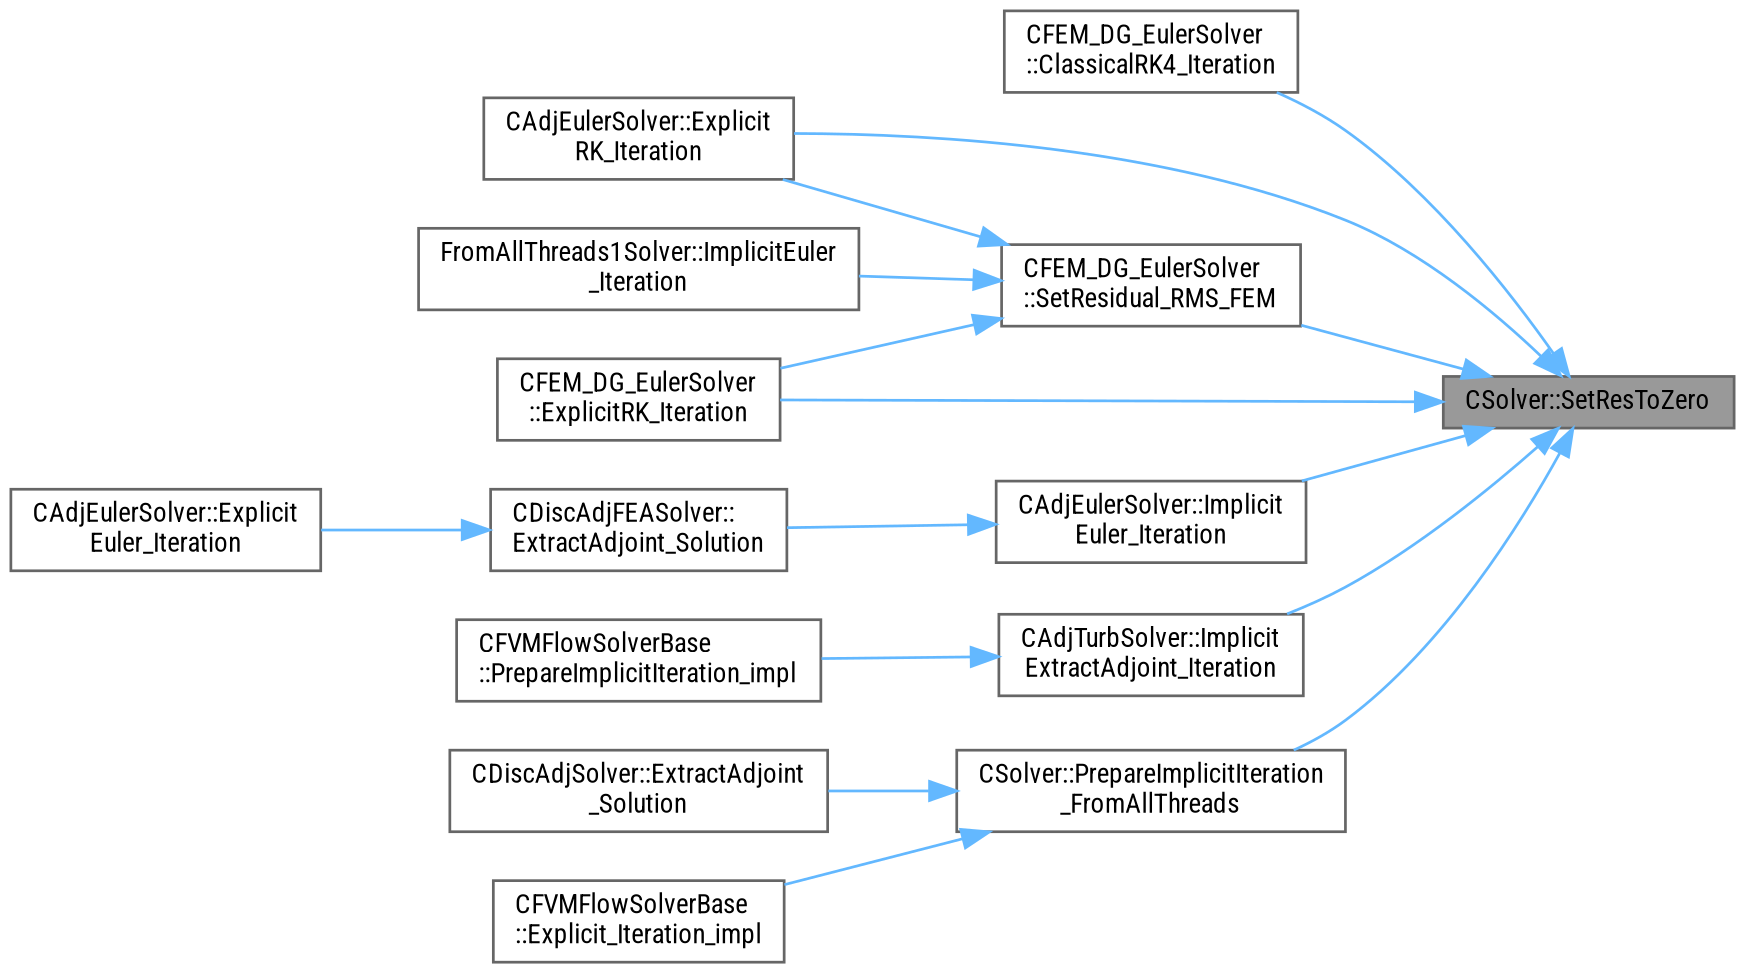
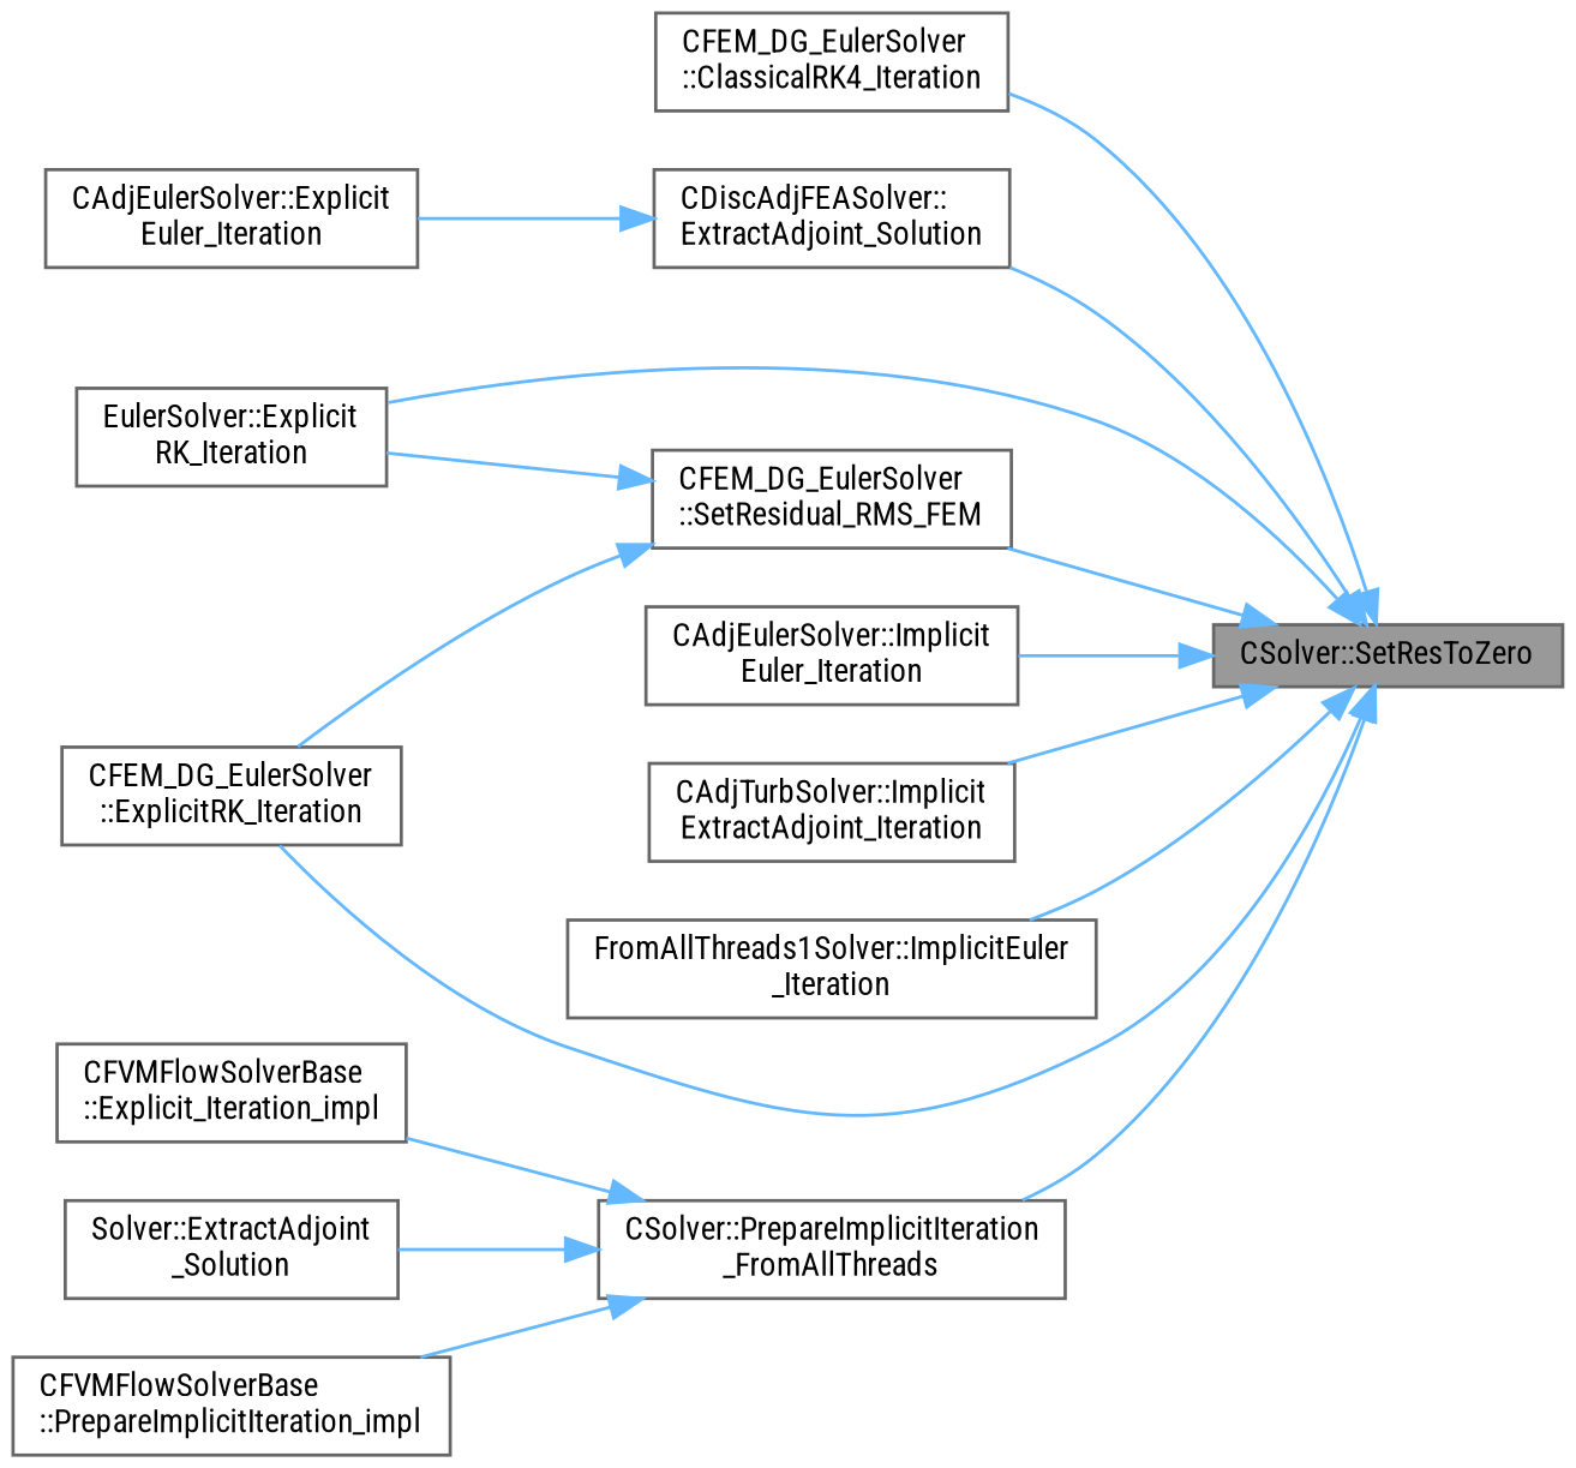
  digraph {
    fontname="Roboto Condensed"
    rankdir=RL
    node [color=grey40 fillcolor=white fontname="Roboto Condensed" fontsize=10 shape=box style=filled]
    edge [color=steelblue1 dir=back fontname="Roboto Condensed" fontsize=10 labelfontname=Helvetica labelfontsize=10 style=solid]
    n1 [color=gray40 fillcolor=grey60 fontcolor=black height=0.2 label="CSolver::SetResToZero" width=0.4]
    n2 [height=0.2 label="CFEM_DG_EulerSolver\l::ClassicalRK4_Iteration" width=0.4]
-   n3 [height=0.2 label="CAdjEulerSolver::Explicit\lRK_Iteration" width=0.4]
+   n3 [height=0.2 label="EulerSolver::Explicit\lRK_Iteration" width=0.4]
    n4 [height=0.2 label="CFEM_DG_EulerSolver\l::ExplicitRK_Iteration" width=0.4]
    n5 [height=0.2 label="CDiscAdjFEASolver::\lExtractAdjoint_Solution" width=0.4]
    n6 [height=0.2 label="CAdjEulerSolver::Implicit\lEuler_Iteration" width=0.4]
    n7 [height=0.2 label="CAdjTurbSolver::Implicit\lExtractAdjoint_Iteration" width=0.4]
    n8 [height=0.2 label="FromAllThreads1Solver::ImplicitEuler\l_Iteration" width=0.4]
    n9 [height=0.2 label="CSolver::PrepareImplicitIteration\l_FromAllThreads" width=0.4]
    n10 [height=0.2 label="CFEM_DG_EulerSolver\l::SetResidual_RMS_FEM" width=0.4]
    n11 [height=0.2 label="CAdjEulerSolver::Explicit\lEuler_Iteration" width=0.4]
    n12 [height=0.2 label="CFVMFlowSolverBase\l::Explicit_Iteration_impl" width=0.4]
-   n13 [height=0.2 label="CDiscAdjSolver::ExtractAdjoint\l_Solution" width=0.4]
+   n13 [height=0.2 label="Solver::ExtractAdjoint\l_Solution" width=0.4]
    n14 [height=0.2 label="CFVMFlowSolverBase\l::PrepareImplicitIteration_impl" width=0.4]
    n1 -> n2
    n1 -> n3
    n1 -> n4
-   n6 -> n5
+   n1 -> n5
    n1 -> n6
    n1 -> n7
-   n10 -> n8
+   n1 -> n8
    n1 -> n9
    n1 -> n10
    n5 -> n11
    n9 -> n12
    n9 -> n13
-   n7 -> n14
+   n9 -> n14
    n10 -> n3
    n10 -> n4
  }
